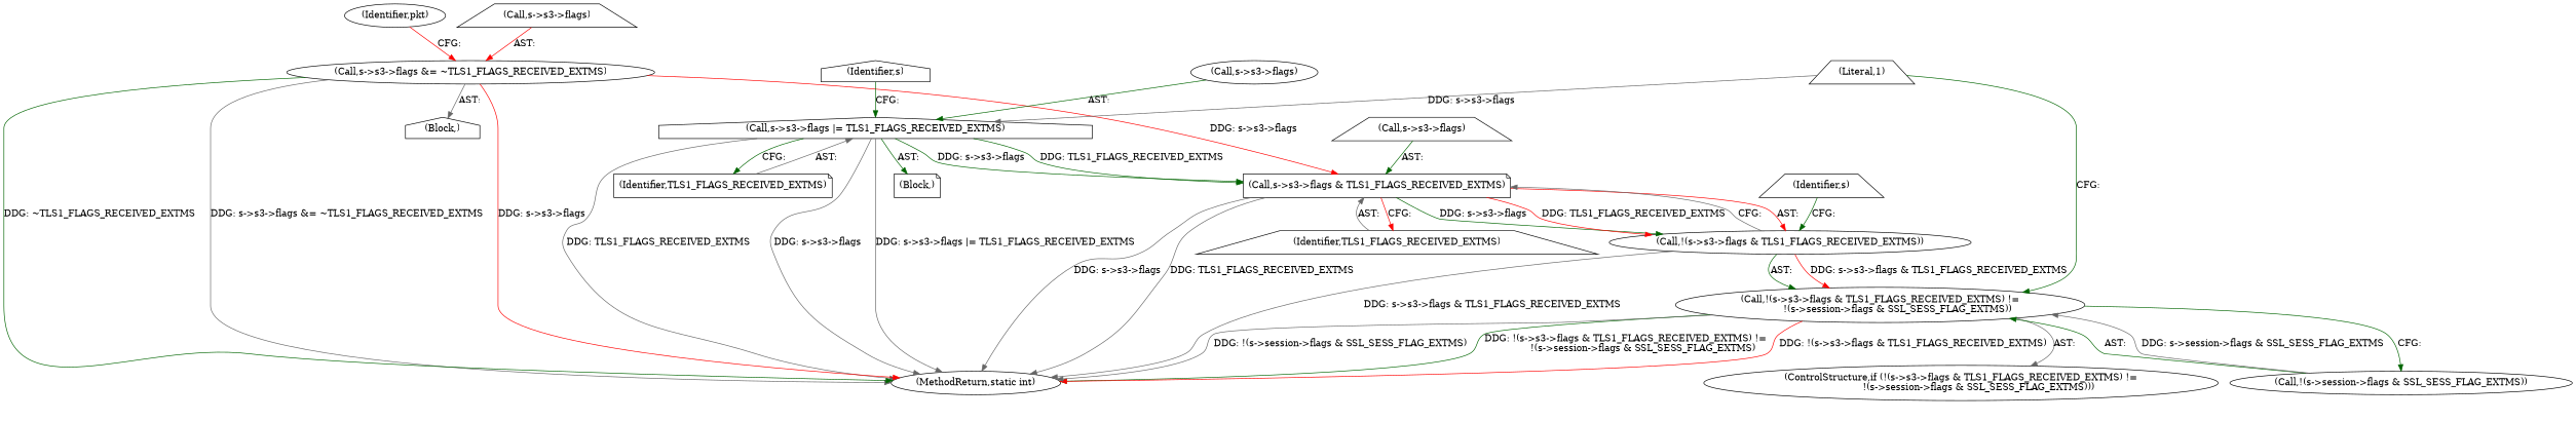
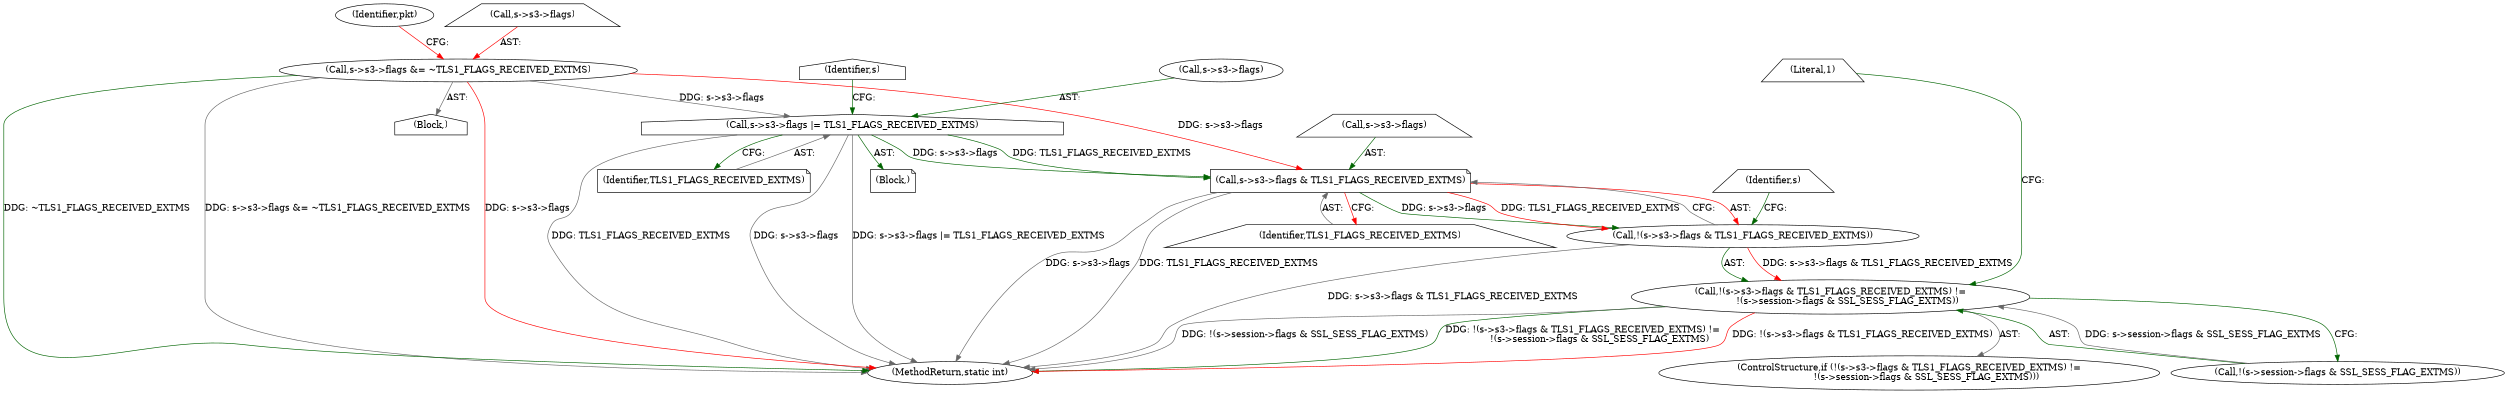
  digraph {
    node [shape=ellipse]
    edge [color=darkgreen]
    n1 [label="(Call,s->s3->flags |= TLS1_FLAGS_RECEIVED_EXTMS)" shape=house]
    n2 [label="(Call,s->s3->flags & TLS1_FLAGS_RECEIVED_EXTMS)" shape=note]
    n3 [label="(MethodReturn,static int)"]
    n4 [label="(Block,)" shape=note]
    n5 [label="(Identifier,TLS1_FLAGS_RECEIVED_EXTMS)" shape=note]
    n6 [label="(Call,!(s->s3->flags & TLS1_FLAGS_RECEIVED_EXTMS))"]
    n7 [label="(Identifier,TLS1_FLAGS_RECEIVED_EXTMS)" shape=trapezium]
    n8 [label="(Call,s->s3->flags &= ~TLS1_FLAGS_RECEIVED_EXTMS)"]
    n9 [label="(Block,)" shape=house]
    n10 [label="(Call,!(s->s3->flags & TLS1_FLAGS_RECEIVED_EXTMS) !=\n            !(s->session->flags & SSL_SESS_FLAG_EXTMS))"]
    n11 [label="(ControlStructure,if (!(s->s3->flags & TLS1_FLAGS_RECEIVED_EXTMS) !=\n            !(s->session->flags & SSL_SESS_FLAG_EXTMS)))"]
    n12 [label="(Call,!(s->session->flags & SSL_SESS_FLAG_EXTMS))"]
    n13 [label="(Identifier,s)" shape=house]
    n14 [label="(Call,s->s3->flags)" shape=trapezium]
    n15 [label="(Identifier,s)" shape=trapezium]
    n16 [label="(Identifier,pkt)"]
    n17 [label="(Call,s->s3->flags)" shape=trapezium]
    n18 [label="(Call,s->s3->flags)"]
    n19 [label="(Literal,1)" shape=trapezium]
    n1 -> n2 [label="DDG: s->s3->flags"]
    n1 -> n2 [label="DDG: TLS1_FLAGS_RECEIVED_EXTMS"]
    n1 -> n3 [color=gray40 label="DDG: TLS1_FLAGS_RECEIVED_EXTMS"]
    n1 -> n3 [color=gray40 label="DDG: s->s3->flags"]
    n1 -> n3 [color=gray40 label="DDG: s->s3->flags |= TLS1_FLAGS_RECEIVED_EXTMS"]
    n1 -> n4 [label="AST: "]
    n1 -> n5 [label="CFG: "]
    n2 -> n3 [color=gray40 label="DDG: TLS1_FLAGS_RECEIVED_EXTMS"]
    n2 -> n3 [color=gray40 label="DDG: s->s3->flags"]
    n2 -> n6 [color=red label="AST: "]
    n2 -> n6 [label="DDG: s->s3->flags"]
    n2 -> n6 [color=red label="DDG: TLS1_FLAGS_RECEIVED_EXTMS"]
    n2 -> n7 [color=red label="CFG: "]
    n5 -> n1 [color=gray40 label="AST: "]
    n6 -> n2 [color=gray40 label="CFG: "]
    n6 -> n3 [color=gray40 label="DDG: s->s3->flags & TLS1_FLAGS_RECEIVED_EXTMS"]
    n6 -> n10 [label="AST: "]
    n6 -> n10 [color=red label="DDG: s->s3->flags & TLS1_FLAGS_RECEIVED_EXTMS"]
    n7 -> n2 [color=gray40 label="AST: "]
-   n19 -> n1 [color=gray40 label="DDG: s->s3->flags"]
+   n8 -> n1 [color=gray40 label="DDG: s->s3->flags"]
    n8 -> n2 [color=red label="DDG: s->s3->flags"]
    n8 -> n3 [color=gray40 label="DDG: s->s3->flags &= ~TLS1_FLAGS_RECEIVED_EXTMS"]
    n8 -> n3 [color=red label="DDG: s->s3->flags"]
    n8 -> n3 [label="DDG: ~TLS1_FLAGS_RECEIVED_EXTMS"]
    n8 -> n9 [color=gray40 label="AST: "]
    n10 -> n3 [label="DDG: !(s->s3->flags & TLS1_FLAGS_RECEIVED_EXTMS) !=\n            !(s->session->flags & SSL_SESS_FLAG_EXTMS)"]
    n10 -> n3 [color=red label="DDG: !(s->s3->flags & TLS1_FLAGS_RECEIVED_EXTMS)"]
    n10 -> n3 [color=gray40 label="DDG: !(s->session->flags & SSL_SESS_FLAG_EXTMS)"]
    n10 -> n11 [color=gray40 label="AST: "]
    n10 -> n12 [label="CFG: "]
    n12 -> n10 [label="AST: "]
    n12 -> n10 [color=gray40 label="DDG: s->session->flags & SSL_SESS_FLAG_EXTMS"]
    n13 -> n1 [label="CFG: "]
    n14 -> n2 [label="AST: "]
    n15 -> n6 [label="CFG: "]
    n16 -> n8 [color=red label="CFG: "]
    n17 -> n8 [color=red label="AST: "]
    n18 -> n1 [label="AST: "]
    n19 -> n10 [label="CFG: "]
  }
